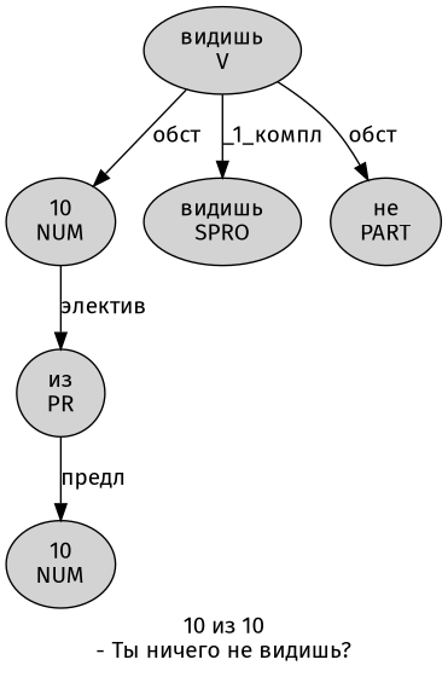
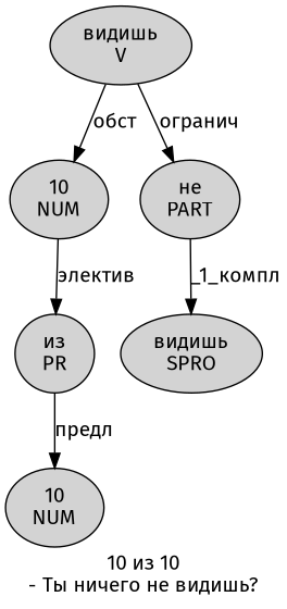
  digraph {
    fontname="Fira Sans"
    label="10 из 10\n- Ты ничего не видишь?"
    node [fillcolor=lightgray fontname="Fira Sans" penwidth=1 shape=ellipse style=filled]
    edge [fontname="Fira Sans"]
    n1 [label="10\nNUM"]
    n2 [label="из\nPR"]
    n3 [label="10\nNUM"]
    n4 [label="видишь\nSPRO"]
    n5 [label="не\nPART"]
    n6 [label="видишь\nV"]
    n1 -> n2 [label="электив"]
    n2 -> n3 [label="предл"]
    n6 -> n1 [label="обст"]
-   n6 -> n4 [label="_1_компл"]
-   n6 -> n5 [label="обст"]
+   n5 -> n4 [label="_1_компл"]
+   n6 -> n5 [label="огранич"]
  }
